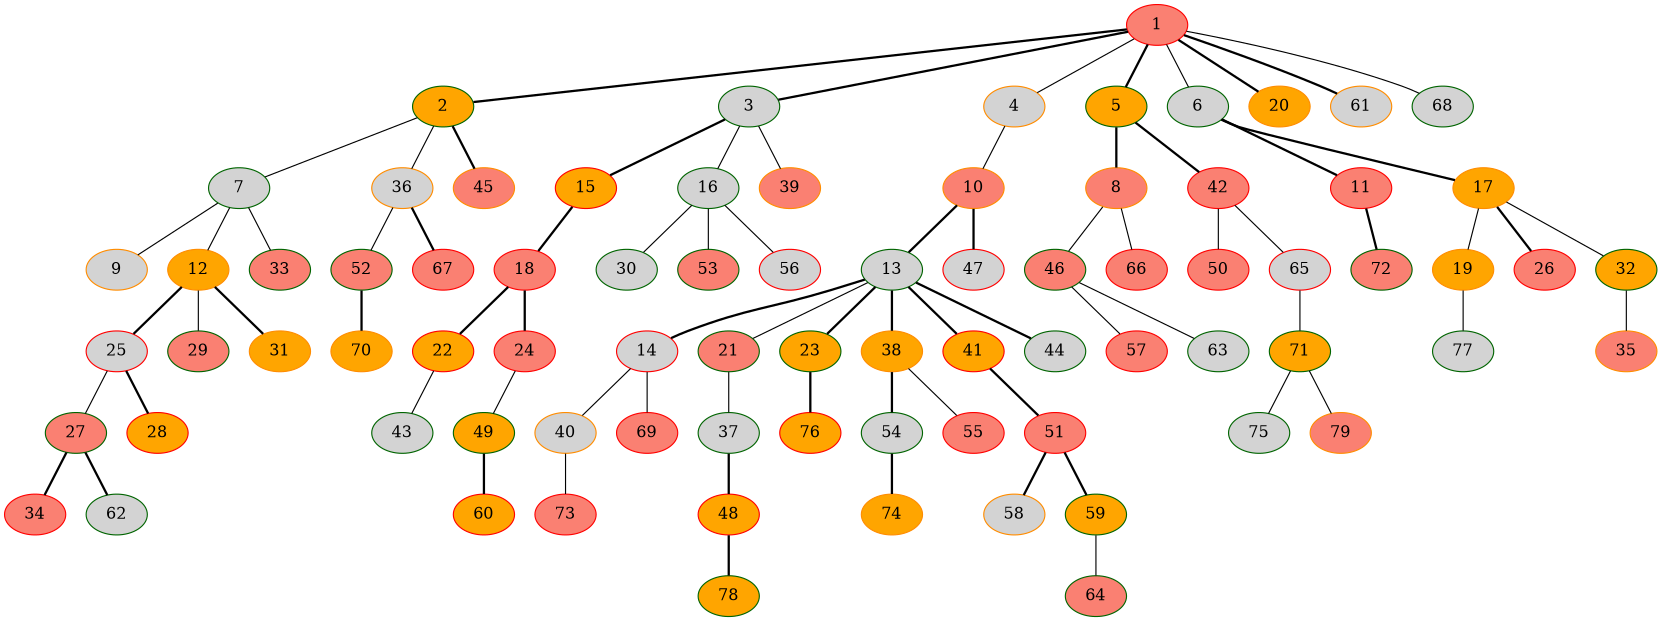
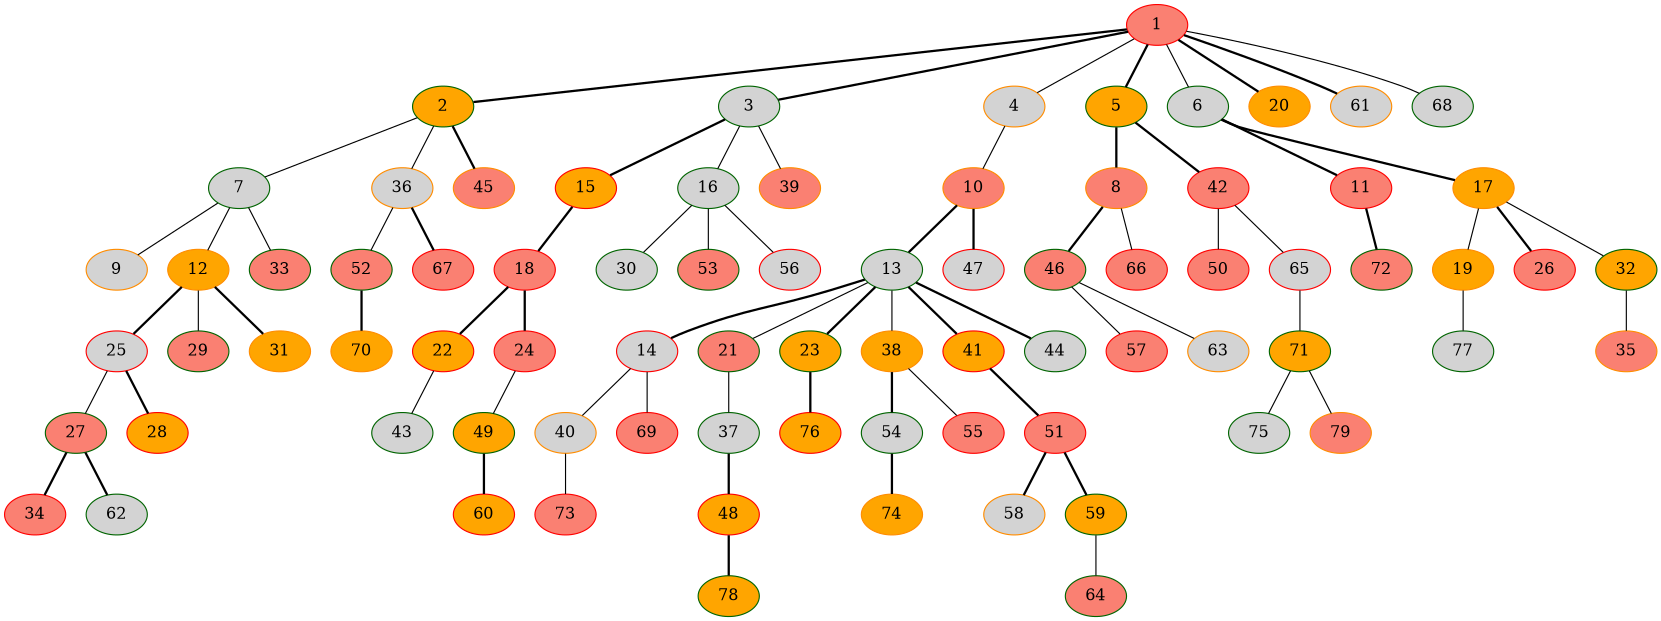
  graph {
    node [color=darkgreen fillcolor=salmon style=filled]
    edge [style=bold]
    1 [color=red]
    2 [fillcolor=orange]
    3 [fillcolor=lightgrey]
    4 [color=darkorange fillcolor=lightgrey]
    5 [fillcolor=orange]
    6 [fillcolor=lightgrey]
    20 [color=darkorange fillcolor=orange]
    61 [color=darkorange fillcolor=lightgrey]
    68 [fillcolor=lightgrey]
    7 [fillcolor=lightgrey]
    36 [color=darkorange fillcolor=lightgrey]
    45 [color=darkorange]
    15 [color=red fillcolor=orange]
    16 [fillcolor=lightgrey]
    39 [color=darkorange]
    10 [color=darkorange]
    8 [color=darkorange]
    42 [color=red]
    11 [color=red]
    17 [color=darkorange fillcolor=orange]
    9 [color=darkorange fillcolor=lightgrey]
    12 [color=darkorange fillcolor=orange]
    33
    52
    67 [color=red]
    18 [color=red]
    30 [fillcolor=lightgrey]
    53
    56 [color=red fillcolor=lightgrey]
    13 [fillcolor=lightgrey]
    47 [color=red fillcolor=lightgrey]
    46
    66 [color=red]
    50 [color=red]
    65 [color=red fillcolor=lightgrey]
    72
    19 [color=darkorange fillcolor=orange]
    26 [color=red]
    32 [fillcolor=orange]
    25 [color=red fillcolor=lightgrey]
    29
    31 [color=darkorange fillcolor=orange]
    57 [color=red]
-   63 [fillcolor=lightgrey]
+   63 [color=darkorange fillcolor=lightgrey]
    14 [color=red fillcolor=lightgrey]
    21
    23 [fillcolor=orange]
    38 [color=darkorange fillcolor=orange]
    41 [color=red fillcolor=orange]
    44 [fillcolor=lightgrey]
    27
    28 [color=red fillcolor=orange]
    40 [color=darkorange fillcolor=lightgrey]
    69 [color=red]
    37 [fillcolor=lightgrey]
    76 [color=red fillcolor=orange]
    54 [fillcolor=lightgrey]
    55 [color=red]
    51 [color=red]
    73 [color=red]
    22 [color=red fillcolor=orange]
    24 [color=red]
    77 [fillcolor=lightgrey]
    35 [color=darkorange]
    43 [fillcolor=lightgrey]
    49 [fillcolor=orange]
    48 [color=red fillcolor=orange]
    60 [color=red fillcolor=orange]
    34 [color=red]
    62 [fillcolor=lightgrey]
    70 [color=darkorange fillcolor=orange]
    78 [fillcolor=orange]
    74 [color=darkorange fillcolor=orange]
    58 [color=darkorange fillcolor=lightgrey]
    59 [fillcolor=orange]
    71 [fillcolor=orange]
    64
    75 [fillcolor=lightgrey]
    79 [color=darkorange]
    1 -- 2
    1 -- 3
    1 -- 4 [style=solid]
    1 -- 5
    1 -- 6 [style=solid]
    1 -- 20
    1 -- 61
    1 -- 68 [style=solid]
    2 -- 7 [style=solid]
    2 -- 36 [style=solid]
    2 -- 45
    3 -- 15
    3 -- 16 [style=solid]
    3 -- 39 [style=solid]
    4 -- 10 [style=solid]
    5 -- 8
    5 -- 42
    6 -- 11
    6 -- 17
    7 -- 9 [style=solid]
    7 -- 12 [style=solid]
    7 -- 33 [style=solid]
    36 -- 52 [style=solid]
    36 -- 67
    15 -- 18
    16 -- 30 [style=solid]
    16 -- 53 [style=solid]
    16 -- 56 [style=solid]
    10 -- 13
    10 -- 47
-   8 -- 46 [style=solid]
+   8 -- 46
    8 -- 66 [style=solid]
    42 -- 50 [style=solid]
    42 -- 65 [style=solid]
    11 -- 72
    17 -- 19 [style=solid]
    17 -- 26
    17 -- 32 [style=solid]
    12 -- 25
    12 -- 29 [style=solid]
    12 -- 31
    52 -- 70
    18 -- 22
    18 -- 24
    13 -- 14
    13 -- 21 [style=solid]
    13 -- 23
-   13 -- 38
+   13 -- 38 [style=solid]
    13 -- 41
    13 -- 44
    46 -- 57 [style=solid]
    46 -- 63 [style=solid]
    65 -- 71 [style=solid]
    19 -- 77 [style=solid]
    32 -- 35 [style=solid]
    25 -- 27 [style=solid]
    25 -- 28
    14 -- 40 [style=solid]
    14 -- 69 [style=solid]
    21 -- 37 [style=solid]
    23 -- 76
    38 -- 54
    38 -- 55 [style=solid]
    41 -- 51
    27 -- 34
    27 -- 62
    40 -- 73 [style=solid]
    37 -- 48
    54 -- 74
    51 -- 58
    51 -- 59
    22 -- 43 [style=solid]
    24 -- 49 [style=solid]
    49 -- 60
    48 -- 78
    59 -- 64 [style=solid]
    71 -- 75 [style=solid]
    71 -- 79 [style=solid]
  }
